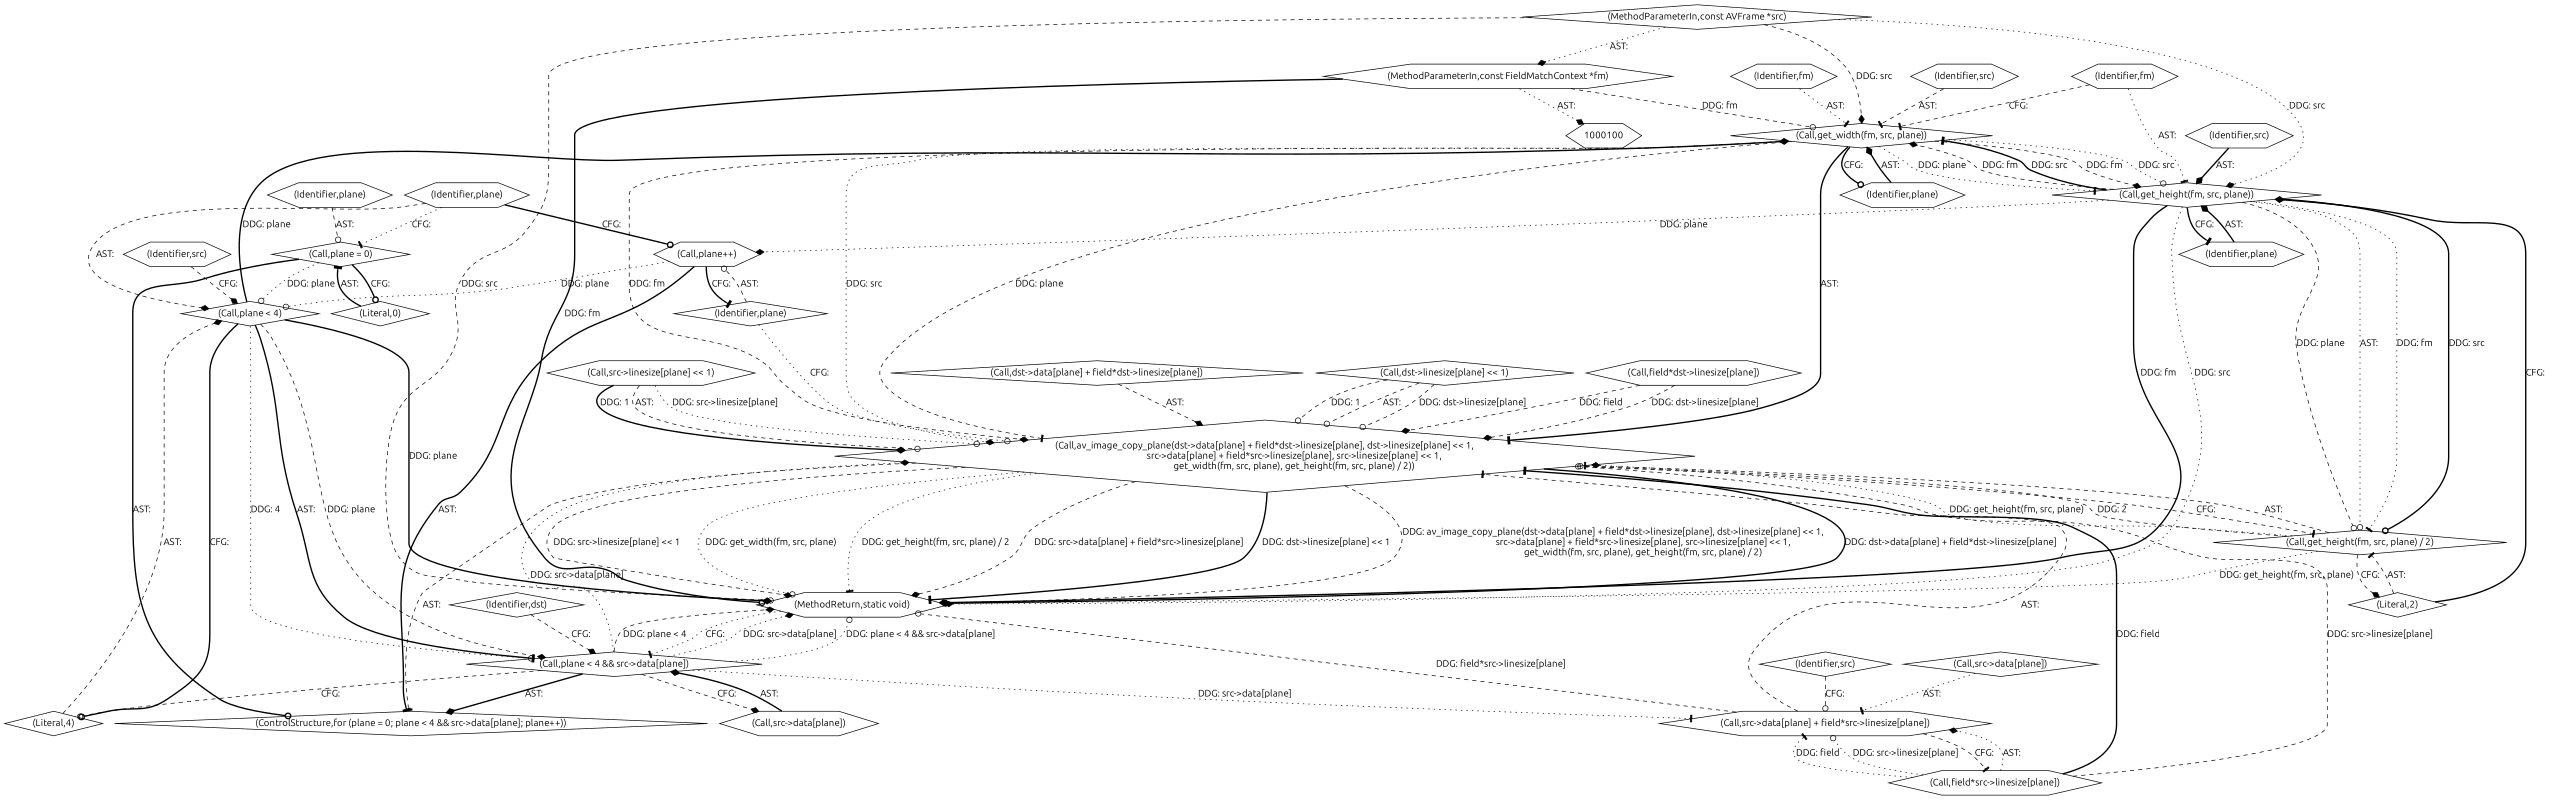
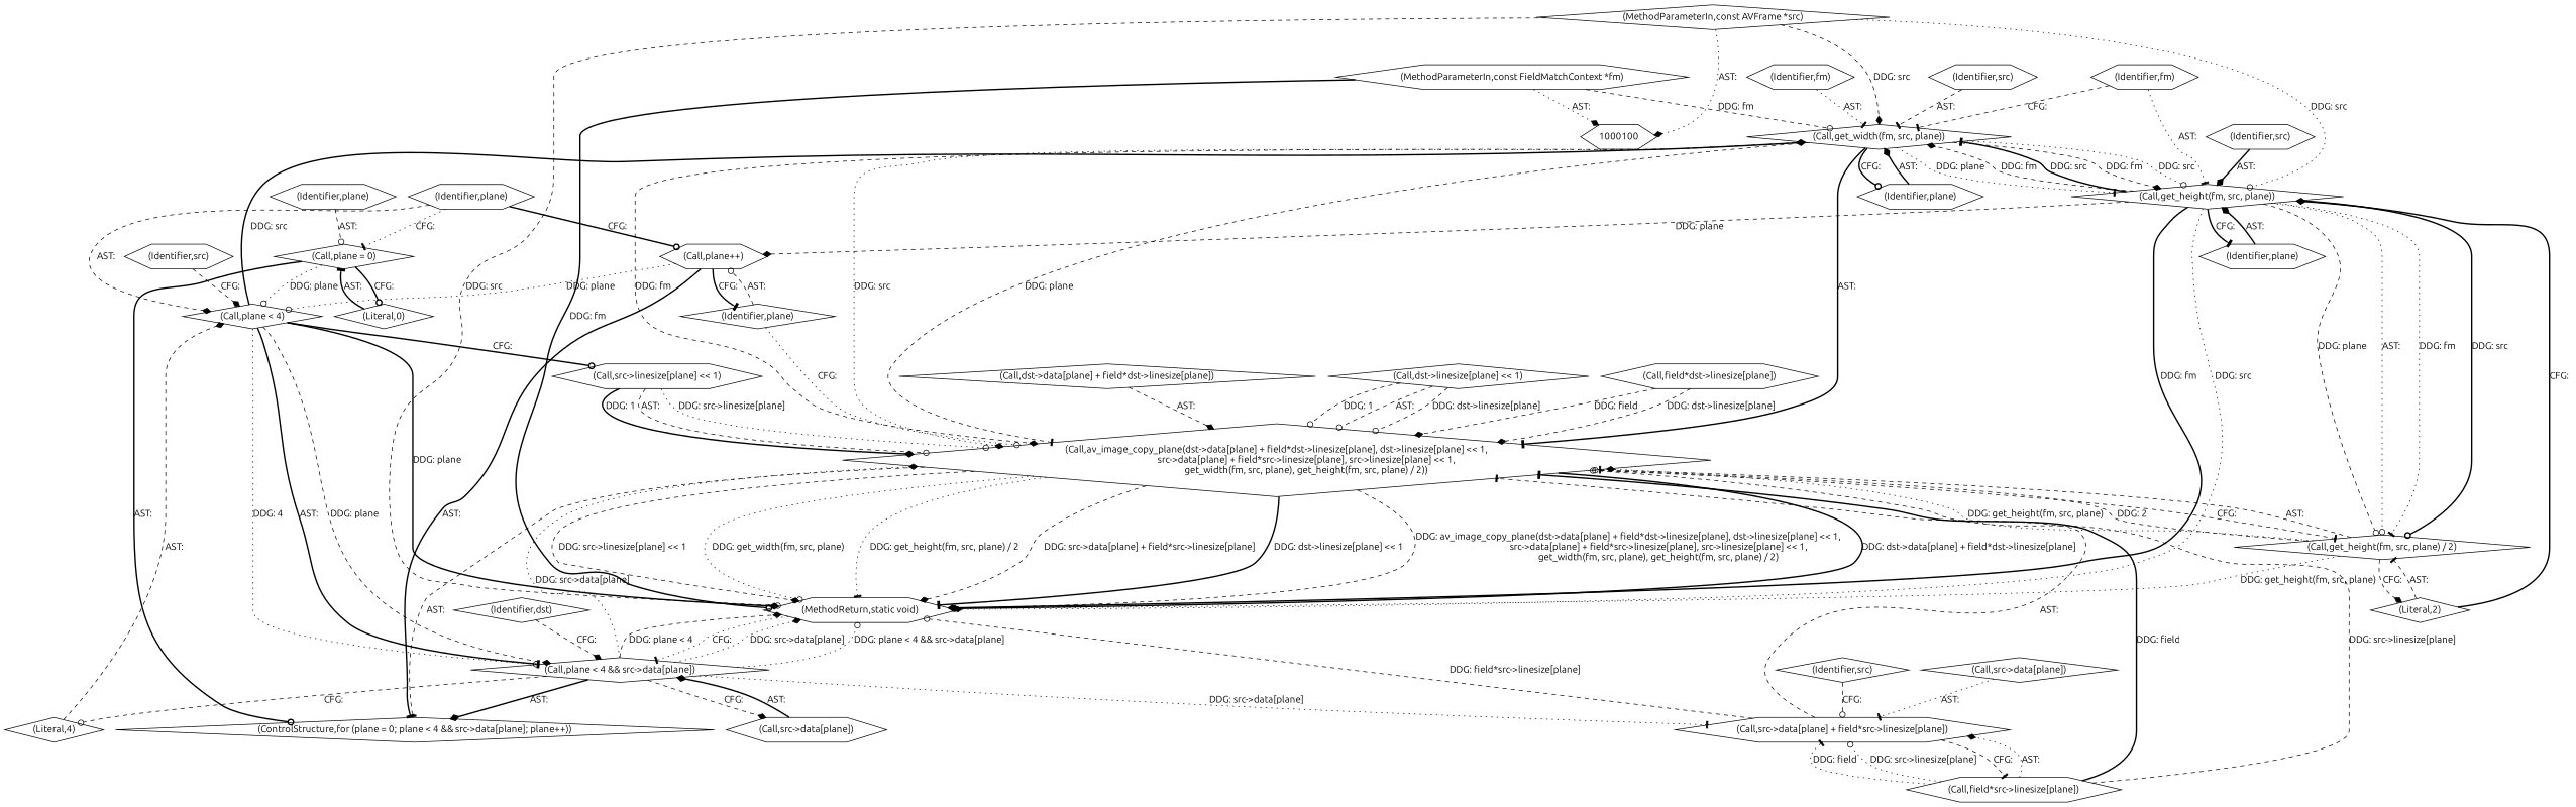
  digraph {
    fontname=Ubuntu
    node [fontname=Ubuntu shape=diamond]
    edge [arrowhead=diamond fontname=Ubuntu style=dashed]
    n1 [label="(Call,get_width(fm, src, plane))"]
    n2 [label="(Call,get_height(fm, src, plane))"]
    n3 [label="(Call,av_image_copy_plane(dst->data[plane] + field*dst->linesize[plane], dst->linesize[plane] << 1,\n                             src->data[plane] + field*src->linesize[plane], src->linesize[plane] << 1,\n                             get_width(fm, src, plane), get_height(fm, src, plane) / 2))"]
    n4 [label="(Identifier,plane)" shape=hexagon]
    n5 [label="(Call,plane++)" shape=hexagon]
    n6 [label="(Call,get_height(fm, src, plane) / 2)"]
    n7 [label="(MethodReturn,static void)" shape=hexagon]
    n8 [label="(Identifier,plane)" shape=hexagon]
    n9 [label="(ControlStructure,for (plane = 0; plane < 4 && src->data[plane]; plane++))"]
    n10 [label="(Call,plane < 4)"]
    n11 [label="(Identifier,plane)"]
    n12 [label="(Literal,2)"]
    n13 [label="(Call,plane < 4 && src->data[plane])"]
    n14 [label="(MethodParameterIn,const FieldMatchContext *fm)" shape=hexagon]
    1000100 [shape=hexagon]
    n16 [label="(MethodParameterIn,const AVFrame *src)"]
    n17 [label="(Literal,4)"]
    n18 [label="(Call,src->data[plane] + field*src->linesize[plane])" shape=hexagon]
    n19 [label="(Call,src->data[plane])" shape=hexagon]
    n20 [label="(Call,plane = 0)"]
    n21 [label="(Literal,0)"]
    n22 [label="(Call,field*src->linesize[plane])" shape=hexagon]
    n23 [label="(Identifier,src)" shape=hexagon]
    n24 [label="(Identifier,fm)" shape=hexagon]
    n25 [label="(Identifier,fm)" shape=hexagon]
    n26 [label="(Identifier,plane)" shape=hexagon]
    n27 [label="(Identifier,src)" shape=hexagon]
    n28 [label="(Identifier,dst)"]
    n29 [label="(Call,src->data[plane])"]
    n30 [label="(Identifier,plane)" shape=hexagon]
    n31 [label="(Call,dst->linesize[plane] << 1)"]
    n32 [label="(Call,field*dst->linesize[plane])" shape=hexagon]
    n33 [label="(Call,dst->data[plane] + field*dst->linesize[plane])"]
    n34 [label="(Call,src->linesize[plane] << 1)" shape=hexagon]
    n35 [label="(Identifier,src)" shape=hexagon]
    n36 [label="(Identifier,src)"]
    n1 -> n2 [label="DDG: fm"]
    n1 -> n2 [arrowhead=odot label="DDG: src" style=dotted]
    n1 -> n2 [arrowhead=tee label="DDG: plane" style=dotted]
    n1 -> n3 [arrowhead=tee label="AST: " style=bold]
    n1 -> n3 [label="DDG: fm"]
    n1 -> n3 [label="DDG: src" style=dotted]
    n1 -> n3 [arrowhead=tee label="DDG: plane"]
    n1 -> n4 [arrowhead=odot label="CFG: " style=bold]
    n2 -> n1 [label="DDG: fm"]
    n2 -> n1 [arrowhead=tee label="DDG: src" style=bold]
-   n2 -> n5 [label="DDG: plane" style=dotted]
+   n2 -> n5 [label="DDG: plane"]
    n2 -> n6 [arrowhead=odot label="AST: " style=dotted]
    n2 -> n6 [arrowhead=tee label="DDG: fm" style=dotted]
    n2 -> n6 [arrowhead=odot label="DDG: src" style=bold]
    n2 -> n6 [arrowhead=odot label="DDG: plane"]
    n2 -> n7 [label="DDG: fm" style=bold]
    n2 -> n7 [label="DDG: src" style=dotted]
    n2 -> n8 [arrowhead=tee label="CFG: " style=bold]
    n3 -> n6 [arrowhead=tee label="CFG: "]
    n3 -> n7 [label="DDG: dst->data[plane] + field*dst->linesize[plane]" style=bold]
    n3 -> n7 [label="DDG: src->linesize[plane] << 1"]
    n3 -> n7 [arrowhead=odot label="DDG: get_width(fm, src, plane)" style=dotted]
    n3 -> n7 [arrowhead=tee label="DDG: get_height(fm, src, plane) / 2" style=dotted]
    n3 -> n7 [label="DDG: src->data[plane] + field*src->linesize[plane]"]
    n3 -> n7 [arrowhead=tee label="DDG: dst->linesize[plane] << 1" style=bold]
    n3 -> n7 [label="DDG: av_image_copy_plane(dst->data[plane] + field*dst->linesize[plane], dst->linesize[plane] << 1,\n                             src->data[plane] + field*src->linesize[plane], src->linesize[plane] << 1,\n                             get_width(fm, src, plane), get_height(fm, src, plane) / 2)"]
    n3 -> n9 [arrowhead=tee label="AST: "]
    n4 -> n1 [label="AST: " style=bold]
    n5 -> n9 [arrowhead=tee label="AST: " style=bold]
    n5 -> n10 [arrowhead=odot label="DDG: plane" style=dotted]
    n5 -> n11 [arrowhead=tee label="CFG: " style=bold]
    n6 -> n3 [arrowhead=tee label="AST: "]
    n6 -> n3 [label="DDG: get_height(fm, src, plane)" style=dotted]
    n6 -> n3 [arrowhead=odot label="DDG: 2"]
    n6 -> n7 [arrowhead=odot label="DDG: get_height(fm, src, plane)" style=dotted]
    n6 -> n12 [label="CFG: "]
    n7 -> n13 [arrowhead=tee label="CFG: " style=dotted]
    n8 -> n2 [label="AST: " style=bold]
-   n10 -> n1 [label="DDG: plane" style=bold]
+   n10 -> n1 [label="DDG: src" style=bold]
    n10 -> n7 [label="DDG: plane" style=bold]
    n10 -> n13 [arrowhead=tee label="AST: " style=bold]
    n10 -> n13 [label="DDG: plane"]
    n10 -> n13 [arrowhead=odot label="DDG: 4" style=dotted]
-   n10 -> n17 [arrowhead=odot label="CFG: " style=bold]
+   n10 -> n34 [arrowhead=odot label="CFG: " style=bold]
    n11 -> n3 [arrowhead=odot label="CFG: " style=dotted]
    n11 -> n5 [arrowhead=odot label="AST: "]
    n12 -> n2 [label="CFG: " style=bold]
    n12 -> n6 [arrowhead=tee label="AST: "]
    n13 -> n3 [label="DDG: src->data[plane]" style=dotted]
    n13 -> n7 [label="DDG: src->data[plane]" style=dotted]
    n13 -> n7 [arrowhead=odot label="DDG: plane < 4 && src->data[plane]" style=dotted]
    n13 -> n7 [label="DDG: plane < 4"]
    n13 -> n9 [label="AST: " style=bold]
    n13 -> n17 [arrowhead=odot label="CFG: "]
    n13 -> n18 [arrowhead=tee label="DDG: src->data[plane]" style=dotted]
    n13 -> n19 [label="CFG: "]
    n14 -> n1 [arrowhead=odot label="DDG: fm"]
    n14 -> n7 [arrowhead=odot label="DDG: fm" style=bold]
    n14 -> 1000100 [label="AST: " style=dotted]
    n16 -> n1 [label="DDG: src"]
-   n16 -> n2 [label="DDG: src" style=dotted]
+   n16 -> n2 [arrowhead=odot label="DDG: src" style=dotted]
    n16 -> n7 [arrowhead=odot label="DDG: src"]
-   n16 -> n14 [label="AST: " style=dotted]
+   n16 -> 1000100 [label="AST: " style=dotted]
    n17 -> n10 [label="AST: "]
    n18 -> n3 [arrowhead=tee label="AST: "]
    n18 -> n7 [arrowhead=odot label="DDG: field*src->linesize[plane]"]
    n18 -> n22 [arrowhead=tee label="CFG: "]
    n19 -> n13 [label="AST: " style=bold]
    n20 -> n9 [arrowhead=odot label="AST: " style=bold]
    n20 -> n10 [arrowhead=odot label="DDG: plane" style=dotted]
    n20 -> n21 [arrowhead=odot label="CFG: " style=bold]
    n21 -> n20 [arrowhead=tee label="AST: " style=bold]
    n22 -> n3 [arrowhead=tee label="DDG: field" style=bold]
    n22 -> n3 [arrowhead=odot label="DDG: src->linesize[plane]"]
    n22 -> n18 [label="AST: " style=dotted]
    n22 -> n18 [arrowhead=tee label="DDG: field" style=dotted]
    n22 -> n18 [arrowhead=odot label="DDG: src->linesize[plane]" style=dotted]
    n23 -> n1 [arrowhead=tee label="AST: "]
    n24 -> n1 [arrowhead=tee label="AST: " style=dotted]
    n25 -> n1 [arrowhead=tee label="CFG: "]
    n25 -> n2 [arrowhead=tee label="AST: " style=dotted]
    n26 -> n5 [arrowhead=odot label="CFG: " style=bold]
    n26 -> n10 [label="AST: "]
    n26 -> n20 [arrowhead=tee label="CFG: " style=dotted]
    n27 -> n2 [label="AST: " style=bold]
    n28 -> n13 [label="CFG: "]
    n29 -> n18 [arrowhead=tee label="AST: " style=dotted]
    n30 -> n20 [arrowhead=odot label="AST: "]
    n31 -> n3 [arrowhead=odot label="AST: "]
    n31 -> n3 [arrowhead=odot label="DDG: dst->linesize[plane]"]
    n31 -> n3 [arrowhead=odot label="DDG: 1"]
    n32 -> n3 [label="DDG: field"]
    n32 -> n3 [label="DDG: dst->linesize[plane]"]
    n33 -> n3 [label="AST: "]
    n34 -> n3 [arrowhead=odot label="AST: "]
    n34 -> n3 [arrowhead=odot label="DDG: src->linesize[plane]" style=dotted]
    n34 -> n3 [label="DDG: 1" style=bold]
    n35 -> n10 [label="CFG: "]
    n36 -> n18 [arrowhead=odot label="CFG: "]
  }
